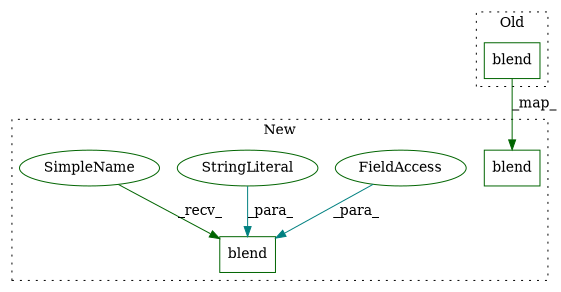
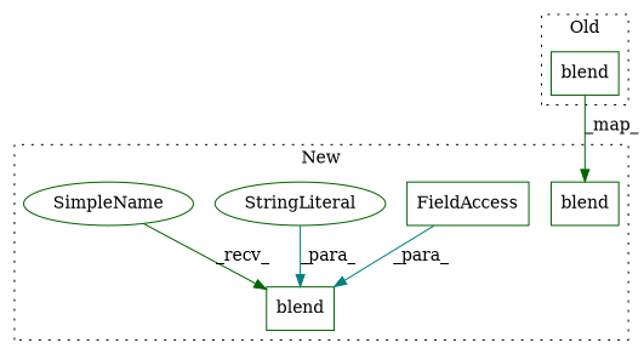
  digraph {
    node [a=32 l="6,1" shape=box color=darkgreen]
    edge [color=teal]
    n1 [label=blend s="26643,26699"]
    n2 [label=blend s="26785,26822"]
-   n3 [a=22 l=16 label=FieldAccess s=26806 shape=ellipse]
+   n3 [a=22 l=16 label=FieldAccess s=26806]
    n4 [a=45 l=14 label=StringLiteral s=26791 shape=ellipse]
    n5 [a=42 l=5 label=SimpleName s=26779 shape=ellipse]
    n6 [label=blend s="26578,26634"]
    subgraph cluster_1 {
      label=New
      style=dotted
      n1
      n2
      n3
      n4
      n5
    }
    subgraph cluster_2 {
      label=Old
      style=dotted
      n6
    }
    n3 -> n2 [label=_para_]
    n4 -> n2 [label=_para_]
    n5 -> n2 [label=_recv_ color=darkgreen]
    n6 -> n1 [label=_map_ color=darkgreen]
  }
